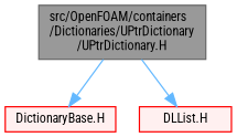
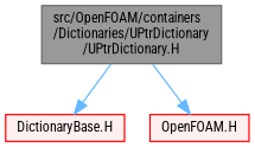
  digraph {
    fontname="Roboto Condensed"
    node [color=red fillcolor="#FFF0F0" fontname="Roboto Condensed" fontsize=10 shape=box style=filled]
    edge [color=steelblue1 fontname="Roboto Condensed" fontsize=10 labelfontname=Helvetica labelfontsize=10 style=solid]
    n1 [color=gray40 fillcolor=grey60 fontcolor=black height=0.2 label="src/OpenFOAM/containers\l/Dictionaries/UPtrDictionary\l/UPtrDictionary.H" width=0.4]
    n2 [height=0.2 label="DictionaryBase.H" width=0.4]
-   n3 [height=0.2 label="DLList.H" width=0.4]
+   n3 [height=0.2 label="OpenFOAM.H" width=0.4]
    n1 -> n2
    n1 -> n3
  }
